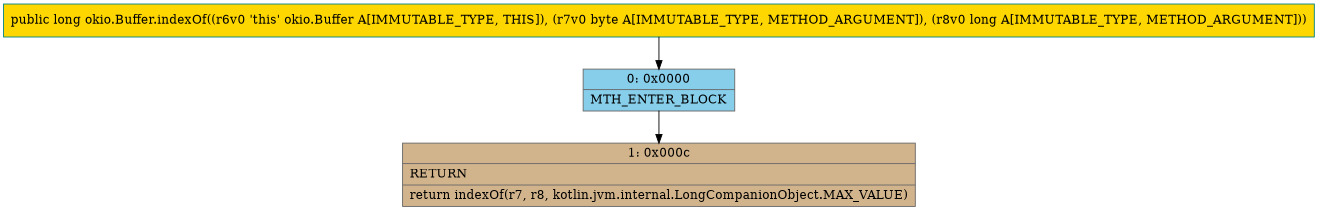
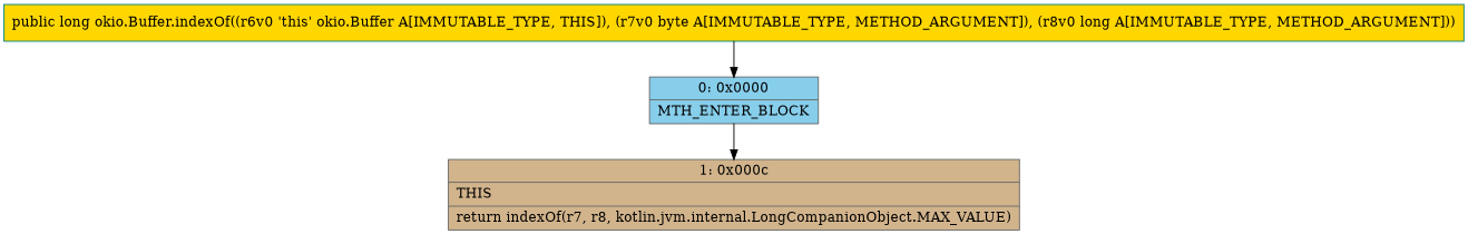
  digraph {
    node [shape=record style=filled color=gray40]
    n1 [label="{0\:\ 0x0000|MTH_ENTER_BLOCK\l}" fillcolor=skyblue]
-   n2 [label="{1\:\ 0x000c|RETURN\l|return indexOf(r7, r8, kotlin.jvm.internal.LongCompanionObject.MAX_VALUE)\l}" fillcolor=tan]
+   n2 [label="{1\:\ 0x000c|THIS\l|return indexOf(r7, r8, kotlin.jvm.internal.LongCompanionObject.MAX_VALUE)\l}" fillcolor=tan]
    n3 [label="{public long okio.Buffer.indexOf((r6v0 'this' okio.Buffer A[IMMUTABLE_TYPE, THIS]), (r7v0 byte A[IMMUTABLE_TYPE, METHOD_ARGUMENT]), (r8v0 long A[IMMUTABLE_TYPE, METHOD_ARGUMENT])) }" fillcolor=gold color=teal]
    n1 -> n2
    n3 -> n1
  }
